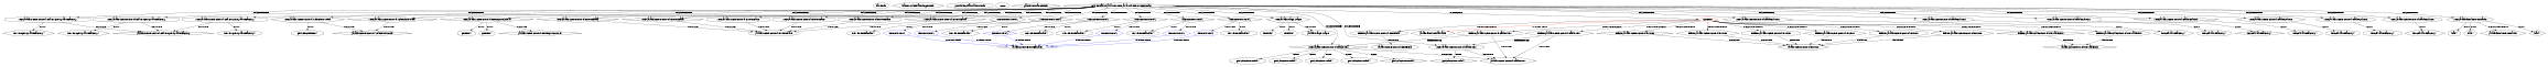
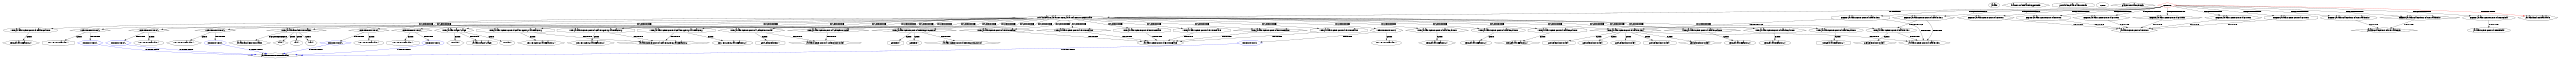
  digraph {
    node [shape=diamond isFrameworkType=false vertexType=VARIABLE_EXPRESION]
-   baseInfo [category=pattern graphId=466 isAnonymous=false possibleRelation=true shape=ellipse isFrameworkType="" vertexType=""]
+   baseInfo [category=pattern graphId=466 isAnonymous=false possibleRelation=true shape=ellipse label=javafx isFrameworkType="" vertexType=""]
    frameworkRelatedTypesInfo [0="javafx.fxml.Initializable" shape=hexagon isFrameworkType="" vertexType=""]
    possibleCollaborationsInfo [0="466~INSTANTIATION-OVERRIDING_METHOD_DECLARATION-~javafx.fxml.Initializable ~javafx.event.EventHandler ~false~true" 1="466~INSTANTIATION-OVERRIDING_METHOD_DECLARATION-~javafx.fxml.Initializable ~javafx.event.EventHandler ~false~true" 2="466~INSTANTIATION-OVERRIDING_METHOD_DECLARATION-~javafx.fxml.Initializable ~javafx.event.EventHandler ~false~true" 3="466~INSTANTIATION-OVERRIDING_METHOD_DECLARATION-~javafx.fxml.Initializable ~javafx.event.EventHandler ~false~true" 4="466~INSTANTIATION-OVERRIDING_METHOD_DECLARATION-~javafx.fxml.Initializable ~javafx.event.EventHandler ~false~true" 5="466~INSTANTIATION-OVERRIDING_METHOD_DECLARATION-~javafx.fxml.Initializable ~javafx.event.EventHandler ~false~true" shape=octagon isFrameworkType="" vertexType=""]
    n4 [frequency=2.0 label=scene patternRootClient=0 shape=octagon isFrameworkType="" vertexType=""]
    patternInstancesInfo [0="diogocs1-FPessoais~/diogocs1-FPessoais/FPessoais-master/FinancasPessoais/src/app/controllers/HomeController.java~HomeController~2490" 1="crosswords-testEnvironment~/crosswords-testEnvironment/testEnvironment-master/src/GUI/MainController.java~MainController~2315" isFrameworkType="" vertexType=""]
    n6 [label="new PropertyValueFactory()" shape=hexagon vertexType=CONSTRUCTOR_CALL]
    n7 [label="VAR:javafx.scene.control.cell.PropertyValueFactory" shape=octagon]
    n8 [label="javafx.scene.control.cell.PropertyValueFactory" vertexType=FRAMEWORK_CLASS_TYPE]
    n9 [label="void initialize(java.net.URL,java.util.ResourceBundle)" vertexType=OVERRIDING_METHOD_DECLARATION]
    n10 [label="VAR:javafx.scene.control.SelectionModel" shape=hexagon]
    n11 [label="VAR:javafx.scene.control.SelectionModel"]
    n12 [label="VAR:javafx.scene.control.TextInputControl"]
    n13 [label="VAR:javafx.scene.control.ButtonBase" shape=octagon]
    n14 [label="VAR:javafx.scene.control.ButtonBase" shape=octagon]
    n15 [label="VAR:javafx.scene.control.ButtonBase" shape=octagon]
    n16 [label="VAR:javafx.scene.control.ButtonBase"]
    n17 [label="VAR:javafx.scene.control.ButtonBase"]
    n18 [label="VAR:javafx.scene.control.ButtonBase"]
    n19 [label="VAR:javafx.scene.control.cell.PropertyValueFactory" shape=octagon]
    n20 [label="VAR:javafx.scene.control.cell.PropertyValueFactory" shape=octagon]
    n21 [label="VAR:ANONYMOUS" shape=hexagon]
    n22 [label="VAR:ANONYMOUS"]
    n23 [label="VAR:ANONYMOUS"]
    n24 [label="VAR:ANONYMOUS"]
    n25 [label="VAR:ANONYMOUS"]
    n26 [label="VAR:ANONYMOUS"]
    n27 [label="VAR:javafx.stage.Stage" shape=hexagon]
    n28 [label="VAR:javafx.scene.control.TableView"]
    n29 [label="VAR:javafx.scene.control.TableColumn" shape=hexagon]
    n30 [label="VAR:javafx.scene.control.TableColumn" shape=ellipse]
    n31 [label="VAR:javafx.scene.control.TableColumn" shape=octagon]
    n32 [label="VAR:javafx.scene.control.TableColumn"]
    n33 [label="VAR:javafx.scene.control.TableColumn" shape=hexagon]
    n34 [label="VAR:javafx.scene.control.TableColumn" shape=ellipse]
    n35 [label="VAR:javafx.scene.control.TableColumn" shape=ellipse]
-   n36 [label="VAR:javafx.fxml.FXMLLoader" shape=ellipse]
+   n36 [label="VAR:javafx.fxml.FXMLLoader"]
    n37 [label="VAR:javafx.scene.control.TableView" shape=ellipse]
    n38 [label="getSelectedItem()" shape=octagon vertexType=INSIDE_CALL]
    n39 [label="javafx.scene.control.SelectionModel" vertexType=FRAMEWORK_CLASS_TYPE]
    n40 [label="javafx.scene.control.TextInputControl" vertexType=FRAMEWORK_CLASS_TYPE]
    n41 [label="getText()" shape=octagon vertexType=INSIDE_CALL]
    n42 [label="getText()" shape=ellipse vertexType=INSIDE_CALL]
    n43 [label="javafx.scene.control.ButtonBase" shape=ellipse vertexType=FRAMEWORK_CLASS_TYPE]
    n44 [label="new PropertyValueFactory()" shape=hexagon vertexType=CONSTRUCTOR_CALL]
    n45 [label="new PropertyValueFactory()" shape=ellipse vertexType=CONSTRUCTOR_CALL]
    n46 [color=blue label=ANONYMOUS shape=hexagon vertexType=REFERENCE_ANONYMOUS_DECLARATION]
    n47 [label="new EventHandler()" shape=ellipse vertexType=CONSTRUCTOR_CALL]
    n48 [color=blue label=ANONYMOUS shape=hexagon vertexType=REFERENCE_ANONYMOUS_DECLARATION]
    n49 [label="new EventHandler()" shape=octagon vertexType=CONSTRUCTOR_CALL]
    n50 [color=blue label=ANONYMOUS shape=hexagon vertexType=REFERENCE_ANONYMOUS_DECLARATION]
    n51 [label="new EventHandler()" shape=ellipse vertexType=CONSTRUCTOR_CALL]
    n52 [color=blue label=ANONYMOUS shape=ellipse vertexType=REFERENCE_ANONYMOUS_DECLARATION]
    n53 [label="new EventHandler()" shape=hexagon vertexType=CONSTRUCTOR_CALL]
    n54 [color=blue label=ANONYMOUS vertexType=REFERENCE_ANONYMOUS_DECLARATION]
    n55 [label="new EventHandler()" shape=ellipse vertexType=CONSTRUCTOR_CALL]
    n56 [color=blue label=ANONYMOUS shape=ellipse vertexType=REFERENCE_ANONYMOUS_DECLARATION]
    n57 [label="new EventHandler()" shape=octagon vertexType=CONSTRUCTOR_CALL]
    n58 [label="javafx.stage.Stage" shape=octagon vertexType=FRAMEWORK_CLASS_TYPE]
    n59 [label="setTitle()" shape=ellipse vertexType=INSIDE_CALL]
    n60 [label="setTitle()" shape=hexagon vertexType=INSIDE_CALL]
    n61 [label="getSelectionModel()" shape=octagon vertexType=INSIDE_CALL]
    n62 [label="getSelectionModel()" shape=ellipse vertexType=INSIDE_CALL]
    n63 [label="getSelectionModel()" shape=ellipse vertexType=INSIDE_CALL]
    n64 [label="javafx.scene.control.TableView" shape=hexagon vertexType=FRAMEWORK_CLASS_TYPE]
    n65 [label="getSelectionModel()" shape=octagon vertexType=INSIDE_CALL]
    n66 [label="getSelectionModel()" vertexType=INSIDE_CALL]
    n67 [label="setCellValueFactory()" shape=hexagon vertexType=INSIDE_CALL]
    n68 [label="setCellValueFactory()" shape=ellipse vertexType=INSIDE_CALL]
    n69 [label="setCellValueFactory()" vertexType=INSIDE_CALL]
    n70 [label="setCellValueFactory()" shape=ellipse vertexType=INSIDE_CALL]
    n71 [label="setCellValueFactory()" shape=ellipse vertexType=INSIDE_CALL]
    n72 [label="setCellValueFactory()" shape=octagon vertexType=INSIDE_CALL]
    n73 [label="setCellValueFactory()" shape=hexagon vertexType=INSIDE_CALL]
    n74 [label="javafx.fxml.FXMLLoader" shape=hexagon vertexType=FRAMEWORK_CLASS_TYPE]
    n75 [label="load()" vertexType=INSIDE_CALL]
    n76 [label="load()" shape=octagon vertexType=INSIDE_CALL]
    n77 [label="load()" shape=hexagon vertexType=INSIDE_CALL]
    n78 [label="getSelectionModel()" vertexType=INSIDE_CALL]
    n79 [color=red label=CLIENT vertexType=ROOT_CLIENT_CLASS_DECLARATION]
    n80 [label="FIELD:javafx.scene.control.Button" shape=hexagon vertexType=FIELD_DECLARATION]
    n81 [label="FIELD:javafx.scene.control.Button" shape=octagon vertexType=FIELD_DECLARATION]
    n82 [label="FIELD:javafx.scene.control.Button" shape=hexagon vertexType=FIELD_DECLARATION]
    n83 [label="FIELD:javafx.scene.control.Button" vertexType=FIELD_DECLARATION]
    n84 [label="FIELD:javafx.scene.control.Button" shape=hexagon vertexType=FIELD_DECLARATION]
    n85 [label="FIELD:javafx.scene.control.Button" shape=octagon vertexType=FIELD_DECLARATION]
    n86 [label="FIELD:javafx.collections.ObservableList" shape=ellipse vertexType=FIELD_DECLARATION]
    n87 [label="FIELD:javafx.collections.ObservableList" vertexType=FIELD_DECLARATION]
    n88 [label="FIELD:javafx.scene.control.TextField" shape=ellipse vertexType=FIELD_DECLARATION]
    n89 [label="javafx.fxml.Initializable" shape=hexagon vertexType=FRAMEWORK_INTERFACE_TYPE]
    n90 [label="FIELD:javafx.scene.control.TableView" shape=hexagon vertexType=FIELD_DECLARATION]
    n91 [label="FIELD:javafx.scene.control.TableView" shape=octagon vertexType=FIELD_DECLARATION]
    n92 [label="javafx.scene.control.Button" shape=hexagon vertexType=FRAMEWORK_CLASS_TYPE]
    n93 [label="javafx.collections.ObservableList" vertexType=FRAMEWORK_INTERFACE_TYPE]
    n94 [label="javafx.scene.control.TextField" shape=ellipse vertexType=FRAMEWORK_CLASS_TYPE]
    n95 [label="javafx.event.EventHandler" vertexType=FRAMEWORK_INTERFACE_TYPE]
    n7 -> n6 [label=CALL]
    n7 -> n8 [label=OF_TYPE]
    n9 -> n7 [label=INSTANTIATE]
    n9 -> n10 [label=INSTANTIATE]
    n9 -> n11 [label=INSTANTIATE]
    n9 -> n12 [label=INSTANTIATE]
    n9 -> n13 [label=INSTANTIATE]
    n9 -> n14 [label=INSTANTIATE]
    n9 -> n15 [label=INSTANTIATE]
    n9 -> n16 [label=INSTANTIATE]
    n9 -> n17 [label=INSTANTIATE]
    n9 -> n18 [label=INSTANTIATE]
    n9 -> n19 [label=INSTANTIATE]
    n9 -> n20 [label=INSTANTIATE]
    n9 -> n21 [label=INSTANTIATE]
    n9 -> n22 [label=INSTANTIATE]
    n9 -> n23 [label=INSTANTIATE]
    n9 -> n24 [label=INSTANTIATE]
    n9 -> n25 [label=INSTANTIATE]
    n9 -> n26 [label=INSTANTIATE]
    n9 -> n27 [label=INSTANTIATE]
    n9 -> n28 [label=INSTANTIATE]
    n9 -> n29 [label=INSTANTIATE]
    n9 -> n30 [label=INSTANTIATE]
    n9 -> n31 [label=INSTANTIATE]
    n9 -> n32 [label=INSTANTIATE]
    n9 -> n33 [label=INSTANTIATE]
    n9 -> n34 [label=INSTANTIATE]
    n9 -> n35 [label=INSTANTIATE]
    n9 -> n36 [label=INSTANTIATE]
    n9 -> n37 [label=INSTANTIATE]
    n10 -> n38 [label=CALL]
    n10 -> n39 [label=OF_TYPE]
    n11 -> n39 [label=OF_TYPE]
    n12 -> n40 [label=OF_TYPE]
    n12 -> n41 [label=CALL]
    n12 -> n42 [label=CALL]
    n13 -> n43 [label=OF_TYPE]
    n14 -> n43 [label=OF_TYPE]
    n15 -> n43 [label=OF_TYPE]
    n16 -> n43 [label=OF_TYPE]
    n17 -> n43 [label=OF_TYPE]
    n18 -> n43 [label=OF_TYPE]
    n19 -> n8 [label=OF_TYPE]
    n19 -> n44 [label=CALL]
    n20 -> n8 [label=OF_TYPE]
    n20 -> n45 [label=CALL]
    n21 -> n46 [label=OF_TYPE]
    n21 -> n47 [label=CALL]
    n22 -> n48 [label=OF_TYPE]
    n22 -> n49 [label=CALL]
    n23 -> n50 [label=OF_TYPE]
    n23 -> n51 [label=CALL]
    n24 -> n52 [label=OF_TYPE]
    n24 -> n53 [label=CALL]
    n25 -> n54 [label=OF_TYPE]
    n25 -> n55 [label=CALL]
    n26 -> n56 [label=OF_TYPE]
    n26 -> n57 [label=CALL]
    n27 -> n58 [label=OF_TYPE]
    n27 -> n59 [label=CALL]
    n27 -> n60 [label=CALL]
    n28 -> n61 [label=CALL]
    n28 -> n62 [label=CALL]
    n28 -> n63 [label=CALL]
    n28 -> n64 [label=OF_TYPE]
    n28 -> n65 [label=CALL]
    n28 -> n66 [label=CALL]
    n29 -> n67 [label=CALL]
    n30 -> n68 [label=CALL]
    n31 -> n69 [label=CALL]
    n32 -> n70 [label=CALL]
    n33 -> n71 [label=CALL]
    n34 -> n72 [label=CALL]
    n35 -> n73 [label=CALL]
    n36 -> n74 [label=DECLARE_FIELD]
    n36 -> n75 [label=CALL]
    n36 -> n76 [label=CALL]
    n36 -> n77 [label=CALL]
    n37 -> n64 [label=OF_TYPE]
    n37 -> n78 [label=CALL]
    n46 -> n95 [color=blue label=IMPLEMENT]
    n48 -> n95 [color=blue label=IMPLEMENT]
    n50 -> n95 [color=blue label=IMPLEMENT]
    n52 -> n95 [color=blue label=IMPLEMENT]
    n54 -> n95 [color=blue label=IMPLEMENT]
    n56 -> n95 [color=blue label=IMPLEMENT]
-   n9 -> n79 [label=OVERRIDE]
+   n79 -> n9 [label=OVERRIDE]
    n79 -> n80 [label=DECLARE_FIELD]
    n79 -> n81 [label=DECLARE_FIELD]
    n79 -> n82 [label=DECLARE_FIELD]
    n79 -> n83 [label=DECLARE_FIELD]
    n79 -> n84 [label=DECLARE_FIELD]
    n79 -> n85 [label=DECLARE_FIELD]
    n79 -> n86 [label=DECLARE_FIELD]
    n79 -> n87 [label=DECLARE_FIELD]
    n79 -> n88 [label=DECLARE_FIELD]
    n79 -> n89 [color=red label=IMPLEMENT]
    n79 -> n90 [label=DECLARE_FIELD]
    n79 -> n91 [label=DECLARE_FIELD]
    n80 -> n92 [label=OF_TYPE]
    n81 -> n92 [label=OF_TYPE]
    n82 -> n92 [label=OF_TYPE]
    n83 -> n92 [label=OF_TYPE]
    n84 -> n92 [label=OF_TYPE]
    n85 -> n92 [label=OF_TYPE]
    n86 -> n93 [label=OF_TYPE]
    n87 -> n93 [label=OF_TYPE]
    n88 -> n94 [label=OF_TYPE]
    n90 -> n37 [label=REFERENCE]
    n90 -> n64 [label=OF_TYPE]
    n91 -> n28 [label=REFERENCE]
    n91 -> n64 [label=OF_TYPE]
  }
